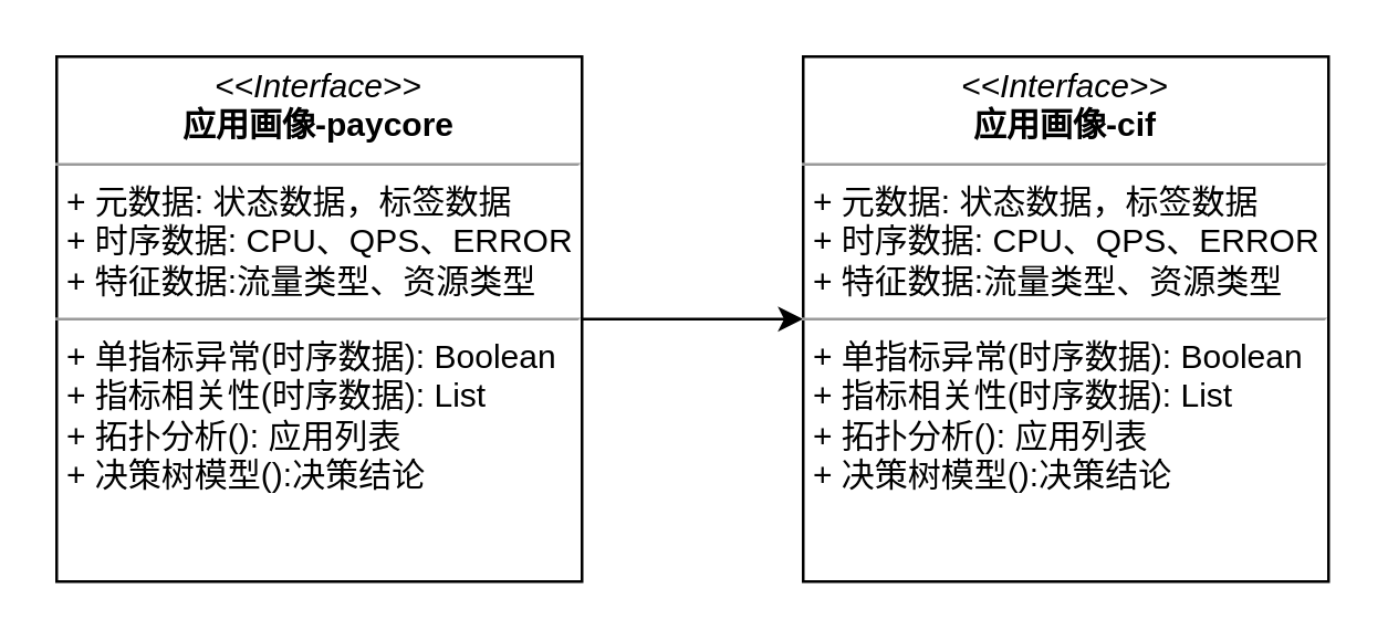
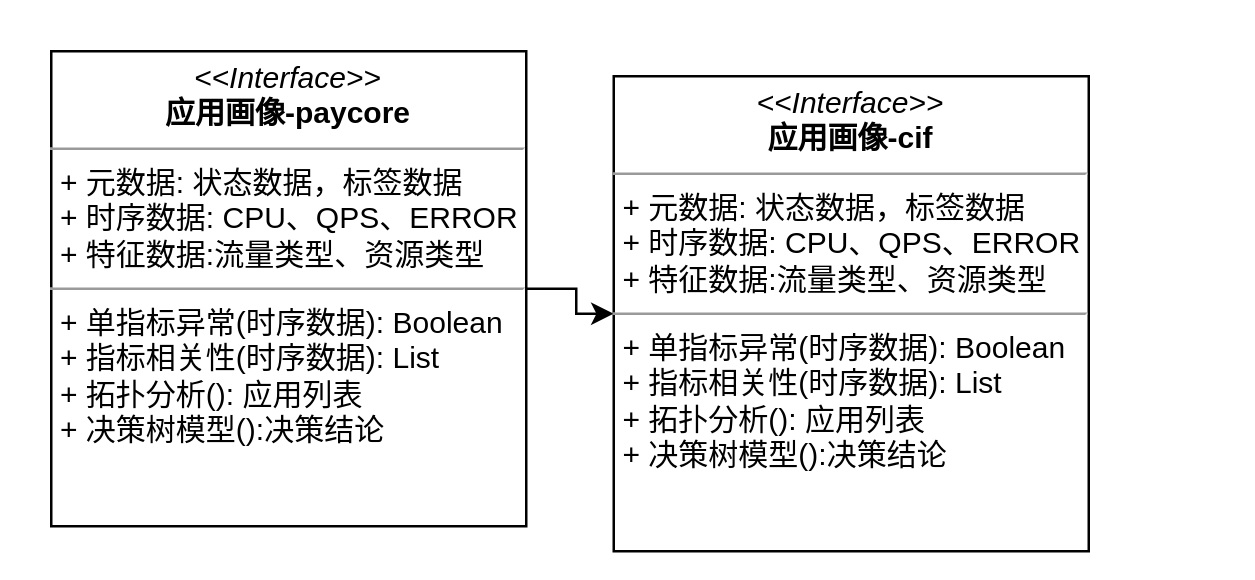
  <mxCell id="0" />
  <mxCell id="1" parent="0" />
  <mxCell id="2" value="" style="edgeStyle=orthogonalEdgeStyle;rounded=0;orthogonalLoop=1;jettySize=auto;html=1;" edge="1" parent="1" source="3" target="4"><mxGeometry relative="1" as="geometry" /></mxCell>
  <mxCell id="3" value="&lt;p style=&quot;margin: 0px ; margin-top: 4px ; text-align: center&quot;&gt;&lt;i&gt;&amp;lt;&amp;lt;Interface&amp;gt;&amp;gt;&lt;/i&gt;&lt;br&gt;&lt;b&gt;应用画像-paycore&lt;/b&gt;&lt;/p&gt;&lt;hr size=&quot;1&quot;&gt;&lt;p style=&quot;margin: 0px ; margin-left: 4px&quot;&gt;+ 元数据: 状态数据，标签数据&lt;br&gt;+ 时序数据: CPU、QPS、ERROR&lt;/p&gt;&lt;p style=&quot;margin: 0px ; margin-left: 4px&quot;&gt;+ 特征数据:流量类型、资源类型&lt;/p&gt;&lt;hr size=&quot;1&quot;&gt;&lt;p style=&quot;margin: 0px ; margin-left: 4px&quot;&gt;+ 单指标异常(时序数据): Boolean&lt;/p&gt;&lt;p style=&quot;margin: 0px ; margin-left: 4px&quot;&gt;+ 指标相关性(时序数据): List&lt;/p&gt;&lt;p style=&quot;margin: 0px ; margin-left: 4px&quot;&gt;&lt;span&gt;+ 拓扑分析(): 应用列表&lt;/span&gt;&lt;/p&gt;&lt;p style=&quot;margin: 0px ; margin-left: 4px&quot;&gt;&lt;span&gt;+ 决策树模型():决策结论&lt;/span&gt;&lt;/p&gt;" style="verticalAlign=top;align=left;overflow=fill;fontSize=12;fontFamily=Helvetica;html=1;" vertex="1" parent="1"><mxGeometry x="20" y="20" width="190" height="190" as="geometry" /></mxCell>
- <mxCell id="4" value="&lt;p style=&quot;margin: 0px ; margin-top: 4px ; text-align: center&quot;&gt;&lt;i&gt;&amp;lt;&amp;lt;Interface&amp;gt;&amp;gt;&lt;/i&gt;&lt;br&gt;&lt;b&gt;应用画像-cif&lt;/b&gt;&lt;/p&gt;&lt;hr size=&quot;1&quot;&gt;&lt;p style=&quot;margin: 0px ; margin-left: 4px&quot;&gt;+ 元数据: 状态数据，标签数据&lt;br&gt;+ 时序数据: CPU、QPS、ERROR&lt;/p&gt;&lt;p style=&quot;margin: 0px ; margin-left: 4px&quot;&gt;+ 特征数据:流量类型、资源类型&lt;/p&gt;&lt;hr size=&quot;1&quot;&gt;&lt;p style=&quot;margin: 0px ; margin-left: 4px&quot;&gt;+ 单指标异常(时序数据): Boolean&lt;/p&gt;&lt;p style=&quot;margin: 0px ; margin-left: 4px&quot;&gt;+ 指标相关性(时序数据): List&lt;/p&gt;&lt;p style=&quot;margin: 0px ; margin-left: 4px&quot;&gt;&lt;span&gt;+ 拓扑分析(): 应用列表&lt;/span&gt;&lt;/p&gt;&lt;p style=&quot;margin: 0px ; margin-left: 4px&quot;&gt;&lt;span&gt;+ 决策树模型():决策结论&lt;/span&gt;&lt;/p&gt;" style="verticalAlign=top;align=left;overflow=fill;fontSize=12;fontFamily=Helvetica;html=1;" vertex="1" parent="1"><mxGeometry x="290" y="20" width="190" height="190" as="geometry" /></mxCell>
+ <mxCell id="4" value="&lt;p style=&quot;margin: 0px ; margin-top: 4px ; text-align: center&quot;&gt;&lt;i&gt;&amp;lt;&amp;lt;Interface&amp;gt;&amp;gt;&lt;/i&gt;&lt;br&gt;&lt;b&gt;应用画像-cif&lt;/b&gt;&lt;/p&gt;&lt;hr size=&quot;1&quot;&gt;&lt;p style=&quot;margin: 0px ; margin-left: 4px&quot;&gt;+ 元数据: 状态数据，标签数据&lt;br&gt;+ 时序数据: CPU、QPS、ERROR&lt;/p&gt;&lt;p style=&quot;margin: 0px ; margin-left: 4px&quot;&gt;+ 特征数据:流量类型、资源类型&lt;/p&gt;&lt;hr size=&quot;1&quot;&gt;&lt;p style=&quot;margin: 0px ; margin-left: 4px&quot;&gt;+ 单指标异常(时序数据): Boolean&lt;/p&gt;&lt;p style=&quot;margin: 0px ; margin-left: 4px&quot;&gt;+ 指标相关性(时序数据): List&lt;/p&gt;&lt;p style=&quot;margin: 0px ; margin-left: 4px&quot;&gt;&lt;span&gt;+ 拓扑分析(): 应用列表&lt;/span&gt;&lt;/p&gt;&lt;p style=&quot;margin: 0px ; margin-left: 4px&quot;&gt;&lt;span&gt;+ 决策树模型():决策结论&lt;/span&gt;&lt;/p&gt;" style="verticalAlign=top;align=left;overflow=fill;fontSize=12;fontFamily=Helvetica;html=1;" vertex="1" parent="1"><mxGeometry x="245" y="30" width="190" height="190" as="geometry" /></mxCell>
